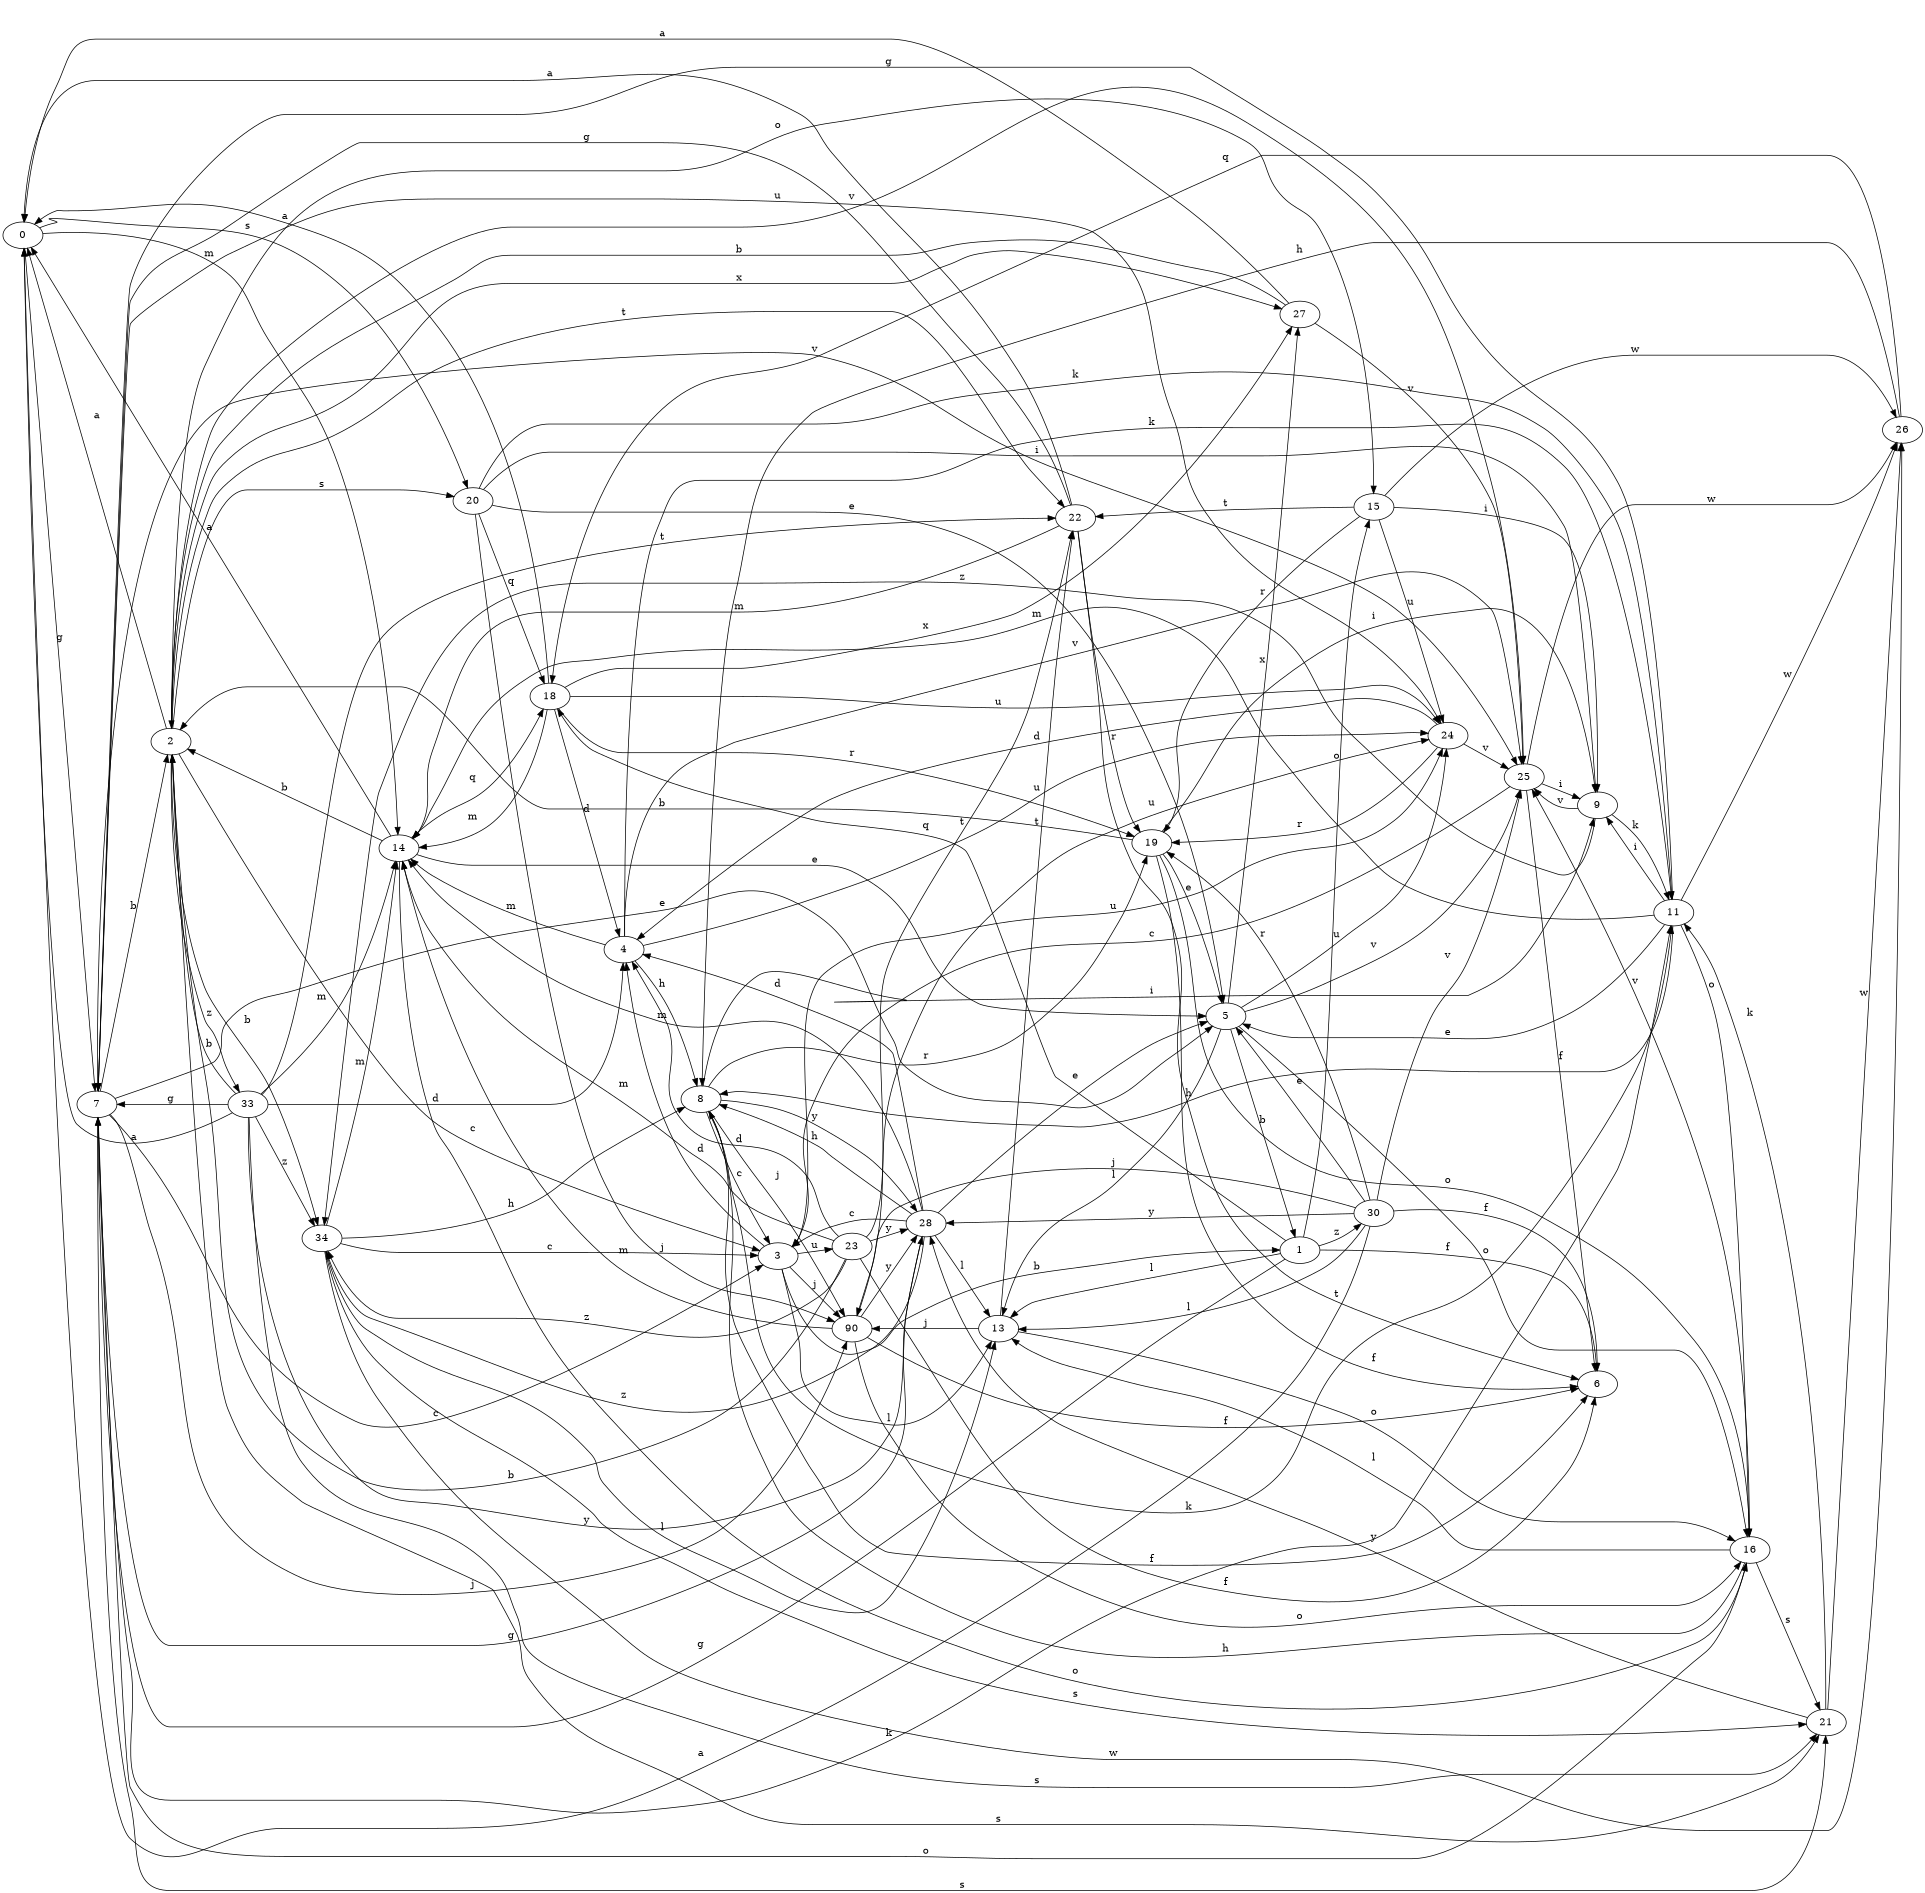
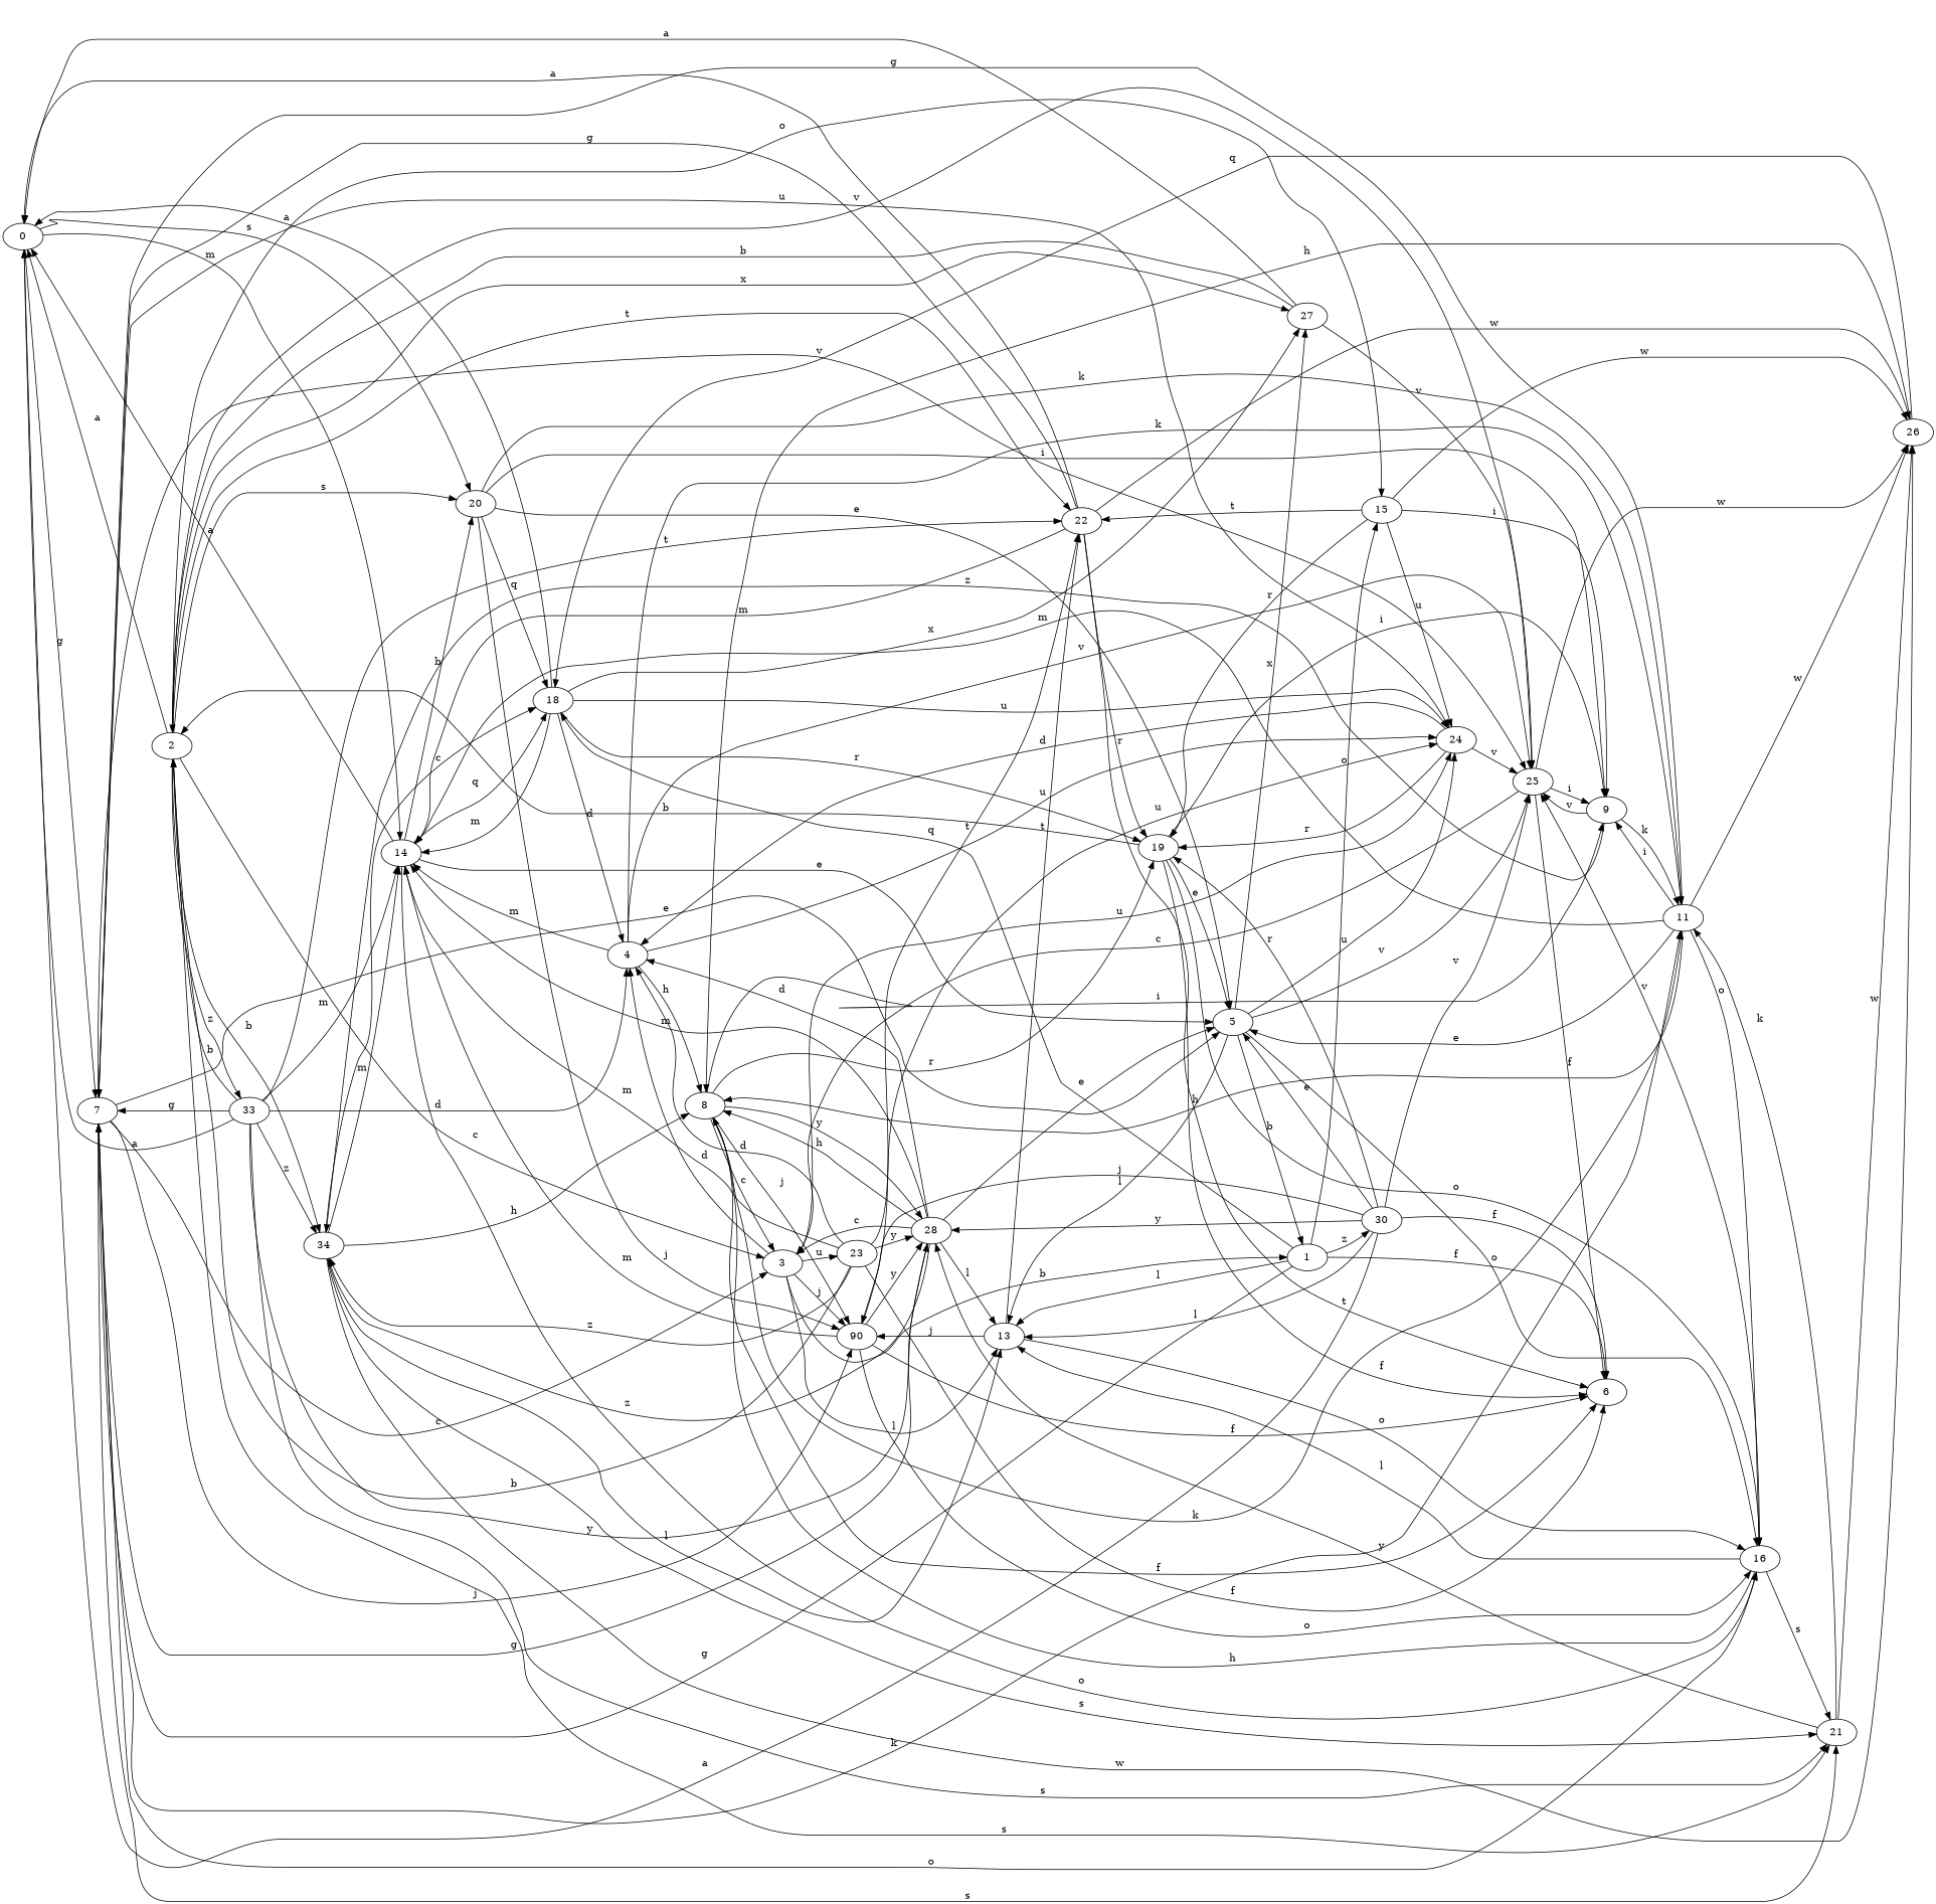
  strict digraph {
    rankdir=LR
    0
    7
    14
    20
    2
    3
    21
    25
    n9 [label=90]
    24
    11
    5
    16
    18
    9
    1
    6
    13
    15
    30
    22
    19
    26
    27
    4
    28
    33
    34
    23
    8
    0 -> 7 [label=g]
    0 -> 14 [label=m]
    0 -> 20 [label=s]
-   7 -> 2 [label=b]
    7 -> 3 [label=c]
    7 -> 21 [label=s]
    7 -> 25 [label=v]
    7 -> n9 [label=j]
    7 -> 24 [label=u]
    7 -> 11 [label=k]
    7 -> 5 [label=e]
    7 -> 16 [label=o]
    14 -> 0 [label=a]
-   14 -> 2 [label=b]
+   14 -> 20 [label=b]
    14 -> 5 [label=e]
    14 -> 16 [label=o]
    14 -> 18 [label=q]
    20 -> n9 [label=j]
    20 -> 11 [label=k]
    20 -> 5 [label=e]
    20 -> 18 [label=q]
    20 -> 9 [label=i]
    2 -> 0 [label=a]
    2 -> 20 [label=s]
    2 -> 3 [label=c]
    2 -> 21 [label=s]
    2 -> 25 [label=v]
    2 -> 15 [label=o]
    2 -> 22 [label=t]
    2 -> 27 [label=x]
    2 -> 33 [label=z]
    2 -> 34 [label=b]
    3 -> n9 [label=j]
    3 -> 24 [label=u]
    3 -> 1 [label=b]
    3 -> 13 [label=l]
    3 -> 4 [label=d]
    3 -> 23 [label=u]
    21 -> 11 [label=k]
    21 -> 26 [label=w]
    21 -> 28 [label=y]
    25 -> 3 [label=c]
    25 -> 9 [label=i]
    25 -> 6 [label=f]
    25 -> 26 [label=w]
    n9 -> 14 [label=m]
    n9 -> 24 [label=u]
    n9 -> 16 [label=o]
    n9 -> 6 [label=f]
    n9 -> 28 [label=y]
    24 -> 25 [label=v]
    24 -> 19 [label=r]
    24 -> 4 [label=d]
    11 -> 7 [label=g]
    11 -> 14 [label=m]
    11 -> 5 [label=e]
    11 -> 16 [label=o]
    11 -> 9 [label=i]
    11 -> 26 [label=w]
    11 -> 8 [label=h]
    5 -> 25 [label=v]
    5 -> 24 [label=u]
    5 -> 16 [label=o]
    5 -> 1 [label=b]
    5 -> 13 [label=l]
    5 -> 27 [label=x]
    16 -> 21 [label=s]
    16 -> 25 [label=v]
    16 -> 13 [label=l]
    16 -> 8 [label=h]
    18 -> 0 [label=a]
    18 -> 14 [label=m]
    18 -> 24 [label=u]
    18 -> 19 [label=r]
    18 -> 27 [label=x]
    18 -> 4 [label=d]
    9 -> 25 [label=v]
    9 -> 11 [label=k]
    9 -> 34 [label=z]
    1 -> 7 [label=g]
    1 -> 18 [label=q]
    1 -> 6 [label=f]
    1 -> 13 [label=l]
    1 -> 15 [label=o]
    1 -> 30 [label=z]
    13 -> n9 [label=j]
    13 -> 16 [label=o]
    13 -> 22 [label=t]
    15 -> 24 [label=u]
    15 -> 9 [label=i]
    15 -> 22 [label=t]
    15 -> 19 [label=r]
    15 -> 26 [label=w]
    30 -> 0 [label=a]
    30 -> 25 [label=v]
    30 -> n9 [label=j]
    30 -> 5 [label=e]
    30 -> 6 [label=f]
    30 -> 13 [label=l]
    30 -> 19 [label=r]
    30 -> 28 [label=y]
    22 -> 0 [label=a]
    22 -> 7 [label=g]
    22 -> 14 [label=m]
    22 -> 6 [label=t]
    22 -> 19 [label=r]
+   22 -> 26 [label=w]
    19 -> 2 [label=b]
    19 -> 5 [label=e]
    19 -> 16 [label=o]
    19 -> 9 [label=i]
    19 -> 6 [label=f]
    26 -> 18 [label=q]
    26 -> 8 [label=h]
    27 -> 0 [label=a]
    27 -> 2 [label=b]
    27 -> 25 [label=v]
    4 -> 14 [label=m]
    4 -> 25 [label=v]
    4 -> 24 [label=u]
    4 -> 11 [label=k]
    4 -> 8 [label=h]
    28 -> 7 [label=g]
    28 -> 14 [label=m]
    28 -> 3 [label=c]
    28 -> 5 [label=e]
    28 -> 13 [label=l]
    28 -> 4 [label=d]
    28 -> 34 [label=z]
    28 -> 8 [label=h]
    33 -> 0 [label=a]
    33 -> 7 [label=g]
    33 -> 14 [label=m]
    33 -> 2 [label=b]
    33 -> 21 [label=s]
    33 -> 22 [label=t]
    33 -> 4 [label=d]
    33 -> 28 [label=y]
    33 -> 34 [label=z]
    34 -> 14 [label=m]
-   34 -> 3 [label=c]
+   34 -> 18 [label=c]
    34 -> 21 [label=s]
    34 -> 13 [label=l]
    34 -> 26 [label=w]
    34 -> 8 [label=h]
    23 -> 14 [label=m]
    23 -> 2 [label=b]
    23 -> 6 [label=f]
    23 -> 22 [label=t]
    23 -> 4 [label=d]
    23 -> 28 [label=y]
    23 -> 34 [label=z]
    8 -> 3 [label=c]
    8 -> n9 [label=j]
    8 -> 11 [label=k]
    8 -> 9 [label=i]
    8 -> 6 [label=f]
    8 -> 19 [label=r]
    8 -> 28 [label=y]
  }
